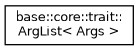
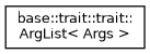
  digraph {
    rankdir=LR
-   n1 [color=black fillcolor=white fontname=Helvetica fontsize=10 height=0.2 label="base::core::trait::\lArgList\< Args \>" shape=record style=filled width=0.4]
+   n1 [color=black fillcolor=white fontname=Helvetica fontsize=10 height=0.2 label="base::trait::trait::\lArgList\< Args \>" shape=record style=filled width=0.4]
  }
